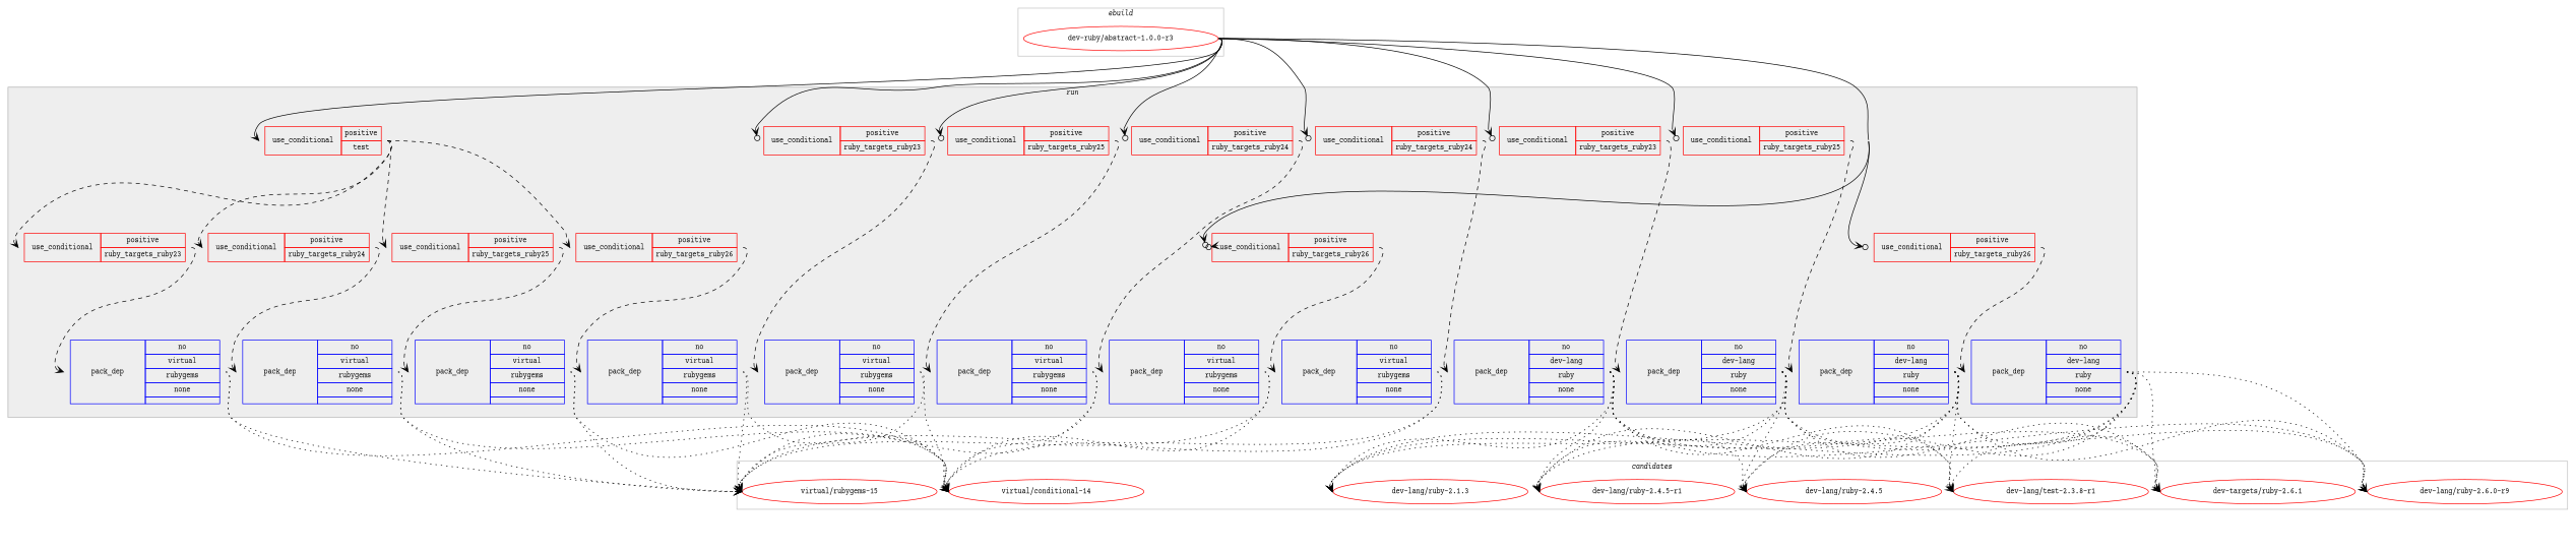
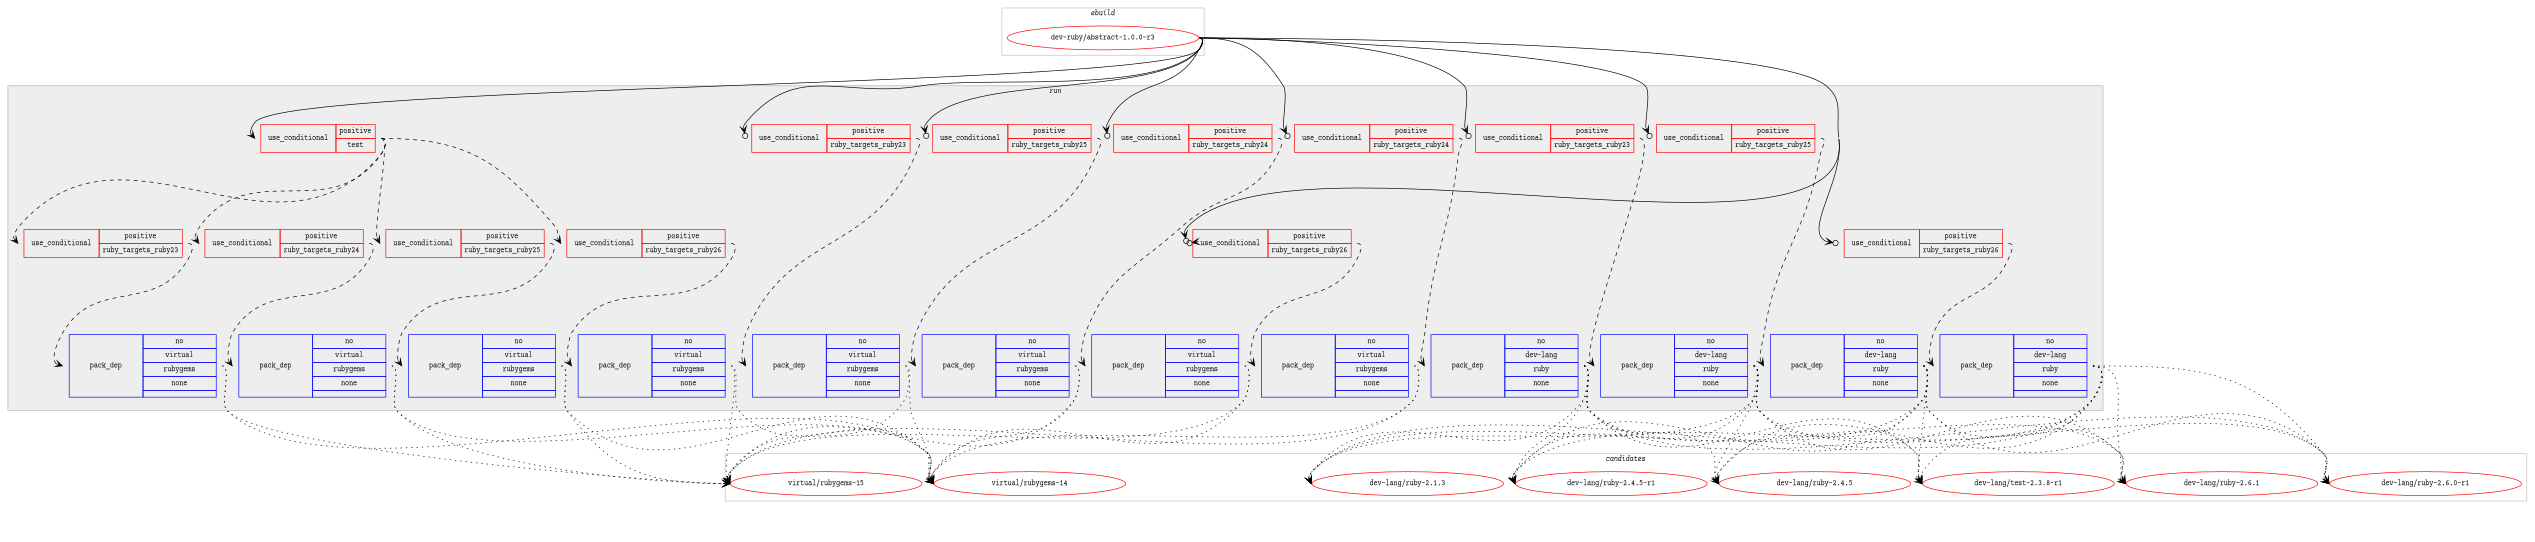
  digraph {
    compound=true
    concentrate=true
    fontname="Courier Prime"
    fontsize=10
    newrank=true
    rankdir=TB
    ranksep=1.5
    node [color=red fontname="Courier Prime" fontsize=10 shape=none]
    edge [arrowhead=vee fontname="Courier Prime" headport=w style=dotted tailport=e weight=100]
    n1 [label="dev-ruby/abstract-1.0.0-r3" width=4 shape=""]
    n2 [color=blue label=<<TABLE BORDER="0" CELLBORDER="1" CELLSPACING="0" CELLPADDING="4" WIDTH="220"><TR><TD ROWSPAN="6" CELLPADDING="30">pack_dep</TD></TR><TR><TD WIDTH="110">no</TD></TR><TR><TD>virtual</TD></TR><TR><TD>rubygems</TD></TR><TR><TD>none</TD></TR><TR><TD></TD></TR></TABLE>>]
    n3 [label=<<TABLE BORDER="0" CELLBORDER="1" CELLSPACING="0" CELLPADDING="4"><TR><TD ROWSPAN="3" CELLPADDING="10">use_conditional</TD></TR><TR><TD>positive</TD></TR><TR><TD>ruby_targets_ruby23</TD></TR></TABLE>>]
    n4 [color=blue label=<<TABLE BORDER="0" CELLBORDER="1" CELLSPACING="0" CELLPADDING="4" WIDTH="220"><TR><TD ROWSPAN="6" CELLPADDING="30">pack_dep</TD></TR><TR><TD WIDTH="110">no</TD></TR><TR><TD>virtual</TD></TR><TR><TD>rubygems</TD></TR><TR><TD>none</TD></TR><TR><TD></TD></TR></TABLE>>]
    n5 [label=<<TABLE BORDER="0" CELLBORDER="1" CELLSPACING="0" CELLPADDING="4"><TR><TD ROWSPAN="3" CELLPADDING="10">use_conditional</TD></TR><TR><TD>positive</TD></TR><TR><TD>ruby_targets_ruby24</TD></TR></TABLE>>]
    n6 [color=blue label=<<TABLE BORDER="0" CELLBORDER="1" CELLSPACING="0" CELLPADDING="4" WIDTH="220"><TR><TD ROWSPAN="6" CELLPADDING="30">pack_dep</TD></TR><TR><TD WIDTH="110">no</TD></TR><TR><TD>virtual</TD></TR><TR><TD>rubygems</TD></TR><TR><TD>none</TD></TR><TR><TD></TD></TR></TABLE>>]
    n7 [label=<<TABLE BORDER="0" CELLBORDER="1" CELLSPACING="0" CELLPADDING="4"><TR><TD ROWSPAN="3" CELLPADDING="10">use_conditional</TD></TR><TR><TD>positive</TD></TR><TR><TD>ruby_targets_ruby25</TD></TR></TABLE>>]
    n8 [color=blue label=<<TABLE BORDER="0" CELLBORDER="1" CELLSPACING="0" CELLPADDING="4" WIDTH="220"><TR><TD ROWSPAN="6" CELLPADDING="30">pack_dep</TD></TR><TR><TD WIDTH="110">no</TD></TR><TR><TD>virtual</TD></TR><TR><TD>rubygems</TD></TR><TR><TD>none</TD></TR><TR><TD></TD></TR></TABLE>>]
    n9 [label=<<TABLE BORDER="0" CELLBORDER="1" CELLSPACING="0" CELLPADDING="4"><TR><TD ROWSPAN="3" CELLPADDING="10">use_conditional</TD></TR><TR><TD>positive</TD></TR><TR><TD>ruby_targets_ruby26</TD></TR></TABLE>>]
    n10 [label=<<TABLE BORDER="0" CELLBORDER="1" CELLSPACING="0" CELLPADDING="4"><TR><TD ROWSPAN="3" CELLPADDING="10">use_conditional</TD></TR><TR><TD>positive</TD></TR><TR><TD>test</TD></TR></TABLE>>]
    n11 [color=blue label=<<TABLE BORDER="0" CELLBORDER="1" CELLSPACING="0" CELLPADDING="4" WIDTH="220"><TR><TD ROWSPAN="6" CELLPADDING="30">pack_dep</TD></TR><TR><TD WIDTH="110">no</TD></TR><TR><TD>dev-lang</TD></TR><TR><TD>ruby</TD></TR><TR><TD>none</TD></TR><TR><TD></TD></TR></TABLE>>]
    n12 [label=<<TABLE BORDER="0" CELLBORDER="1" CELLSPACING="0" CELLPADDING="4"><TR><TD ROWSPAN="3" CELLPADDING="10">use_conditional</TD></TR><TR><TD>positive</TD></TR><TR><TD>ruby_targets_ruby23</TD></TR></TABLE>>]
    n13 [color=blue label=<<TABLE BORDER="0" CELLBORDER="1" CELLSPACING="0" CELLPADDING="4" WIDTH="220"><TR><TD ROWSPAN="6" CELLPADDING="30">pack_dep</TD></TR><TR><TD WIDTH="110">no</TD></TR><TR><TD>virtual</TD></TR><TR><TD>rubygems</TD></TR><TR><TD>none</TD></TR><TR><TD></TD></TR></TABLE>>]
    n14 [label=<<TABLE BORDER="0" CELLBORDER="1" CELLSPACING="0" CELLPADDING="4"><TR><TD ROWSPAN="3" CELLPADDING="10">use_conditional</TD></TR><TR><TD>positive</TD></TR><TR><TD>ruby_targets_ruby23</TD></TR></TABLE>>]
    n15 [color=blue label=<<TABLE BORDER="0" CELLBORDER="1" CELLSPACING="0" CELLPADDING="4" WIDTH="220"><TR><TD ROWSPAN="6" CELLPADDING="30">pack_dep</TD></TR><TR><TD WIDTH="110">no</TD></TR><TR><TD>dev-lang</TD></TR><TR><TD>ruby</TD></TR><TR><TD>none</TD></TR><TR><TD></TD></TR></TABLE>>]
    n16 [label=<<TABLE BORDER="0" CELLBORDER="1" CELLSPACING="0" CELLPADDING="4"><TR><TD ROWSPAN="3" CELLPADDING="10">use_conditional</TD></TR><TR><TD>positive</TD></TR><TR><TD>ruby_targets_ruby24</TD></TR></TABLE>>]
    n17 [color=blue label=<<TABLE BORDER="0" CELLBORDER="1" CELLSPACING="0" CELLPADDING="4" WIDTH="220"><TR><TD ROWSPAN="6" CELLPADDING="30">pack_dep</TD></TR><TR><TD WIDTH="110">no</TD></TR><TR><TD>virtual</TD></TR><TR><TD>rubygems</TD></TR><TR><TD>none</TD></TR><TR><TD></TD></TR></TABLE>>]
    n18 [label=<<TABLE BORDER="0" CELLBORDER="1" CELLSPACING="0" CELLPADDING="4"><TR><TD ROWSPAN="3" CELLPADDING="10">use_conditional</TD></TR><TR><TD>positive</TD></TR><TR><TD>ruby_targets_ruby24</TD></TR></TABLE>>]
    n19 [color=blue label=<<TABLE BORDER="0" CELLBORDER="1" CELLSPACING="0" CELLPADDING="4" WIDTH="220"><TR><TD ROWSPAN="6" CELLPADDING="30">pack_dep</TD></TR><TR><TD WIDTH="110">no</TD></TR><TR><TD>dev-lang</TD></TR><TR><TD>ruby</TD></TR><TR><TD>none</TD></TR><TR><TD></TD></TR></TABLE>>]
    n20 [label=<<TABLE BORDER="0" CELLBORDER="1" CELLSPACING="0" CELLPADDING="4"><TR><TD ROWSPAN="3" CELLPADDING="10">use_conditional</TD></TR><TR><TD>positive</TD></TR><TR><TD>ruby_targets_ruby25</TD></TR></TABLE>>]
    n21 [color=blue label=<<TABLE BORDER="0" CELLBORDER="1" CELLSPACING="0" CELLPADDING="4" WIDTH="220"><TR><TD ROWSPAN="6" CELLPADDING="30">pack_dep</TD></TR><TR><TD WIDTH="110">no</TD></TR><TR><TD>virtual</TD></TR><TR><TD>rubygems</TD></TR><TR><TD>none</TD></TR><TR><TD></TD></TR></TABLE>>]
    n22 [label=<<TABLE BORDER="0" CELLBORDER="1" CELLSPACING="0" CELLPADDING="4"><TR><TD ROWSPAN="3" CELLPADDING="10">use_conditional</TD></TR><TR><TD>positive</TD></TR><TR><TD>ruby_targets_ruby25</TD></TR></TABLE>>]
    n23 [color=blue label=<<TABLE BORDER="0" CELLBORDER="1" CELLSPACING="0" CELLPADDING="4" WIDTH="220"><TR><TD ROWSPAN="6" CELLPADDING="30">pack_dep</TD></TR><TR><TD WIDTH="110">no</TD></TR><TR><TD>dev-lang</TD></TR><TR><TD>ruby</TD></TR><TR><TD>none</TD></TR><TR><TD></TD></TR></TABLE>>]
    n24 [label=<<TABLE BORDER="0" CELLBORDER="1" CELLSPACING="0" CELLPADDING="4"><TR><TD ROWSPAN="3" CELLPADDING="10">use_conditional</TD></TR><TR><TD>positive</TD></TR><TR><TD>ruby_targets_ruby26</TD></TR></TABLE>>]
    n25 [color=blue label=<<TABLE BORDER="0" CELLBORDER="1" CELLSPACING="0" CELLPADDING="4" WIDTH="220"><TR><TD ROWSPAN="6" CELLPADDING="30">pack_dep</TD></TR><TR><TD WIDTH="110">no</TD></TR><TR><TD>virtual</TD></TR><TR><TD>rubygems</TD></TR><TR><TD>none</TD></TR><TR><TD></TD></TR></TABLE>>]
    n26 [label=<<TABLE BORDER="0" CELLBORDER="1" CELLSPACING="0" CELLPADDING="4"><TR><TD ROWSPAN="3" CELLPADDING="10">use_conditional</TD></TR><TR><TD>positive</TD></TR><TR><TD>ruby_targets_ruby26</TD></TR></TABLE>>]
-   n27 [label="virtual/conditional-14" width=4 shape=""]
+   n27 [label="virtual/rubygems-14" width=4 shape=""]
    n28 [label="virtual/rubygems-15" width=4 shape=""]
    n29 [label="dev-lang/test-2.3.8-r1" width=4 shape=""]
    n30 [label="dev-lang/ruby-2.4.5" width=4 shape=""]
    n31 [label="dev-lang/ruby-2.4.5-r1" width=4 shape=""]
    n32 [label="dev-lang/ruby-2.1.3" width=4 shape=""]
-   n33 [label="dev-lang/ruby-2.6.0-r9" width=4 shape=""]
-   n34 [label="dev-targets/ruby-2.6.1" width=4 shape=""]
+   n33 [label="dev-lang/ruby-2.6.0-r1" width=4 shape=""]
+   n34 [label="dev-lang/ruby-2.6.1" width=4 shape=""]
    subgraph cluster_1 {
      color=gray
      label=<<i>ebuild</i>>
      rank=same
      n1
    }
    subgraph cluster_2 {
      color=gray
      label=<<i>dependencies</i>>
      subgraph cluster_3 {
        color=gray
        fillcolor="#eeeeee"
        label=<<i>compile</i>>
        style=filled
        subgraph sub_4 {
          color=gray
          fillcolor="#eeeeee"
          label=<<i>compile</i>>
          style=filled
          n10
          subgraph sub_5 {
            color=gray
            fillcolor="#eeeeee"
            label=<<i>compile</i>>
            style=filled
            n3
            subgraph sub_6 {
              color=gray
              fillcolor="#eeeeee"
              label=<<i>compile</i>>
              style=filled
              n2
            }
          }
          subgraph sub_7 {
            color=gray
            fillcolor="#eeeeee"
            label=<<i>compile</i>>
            style=filled
            n5
            subgraph sub_8 {
              color=gray
              fillcolor="#eeeeee"
              label=<<i>compile</i>>
              style=filled
              n4
            }
          }
          subgraph sub_9 {
            color=gray
            fillcolor="#eeeeee"
            label=<<i>compile</i>>
            style=filled
            n7
            subgraph sub_10 {
              color=gray
              fillcolor="#eeeeee"
              label=<<i>compile</i>>
              style=filled
              n6
            }
          }
          subgraph sub_11 {
            color=gray
            fillcolor="#eeeeee"
            label=<<i>compile</i>>
            style=filled
            n9
            subgraph sub_12 {
              color=gray
              fillcolor="#eeeeee"
              label=<<i>compile</i>>
              style=filled
              n8
            }
          }
        }
      }
      subgraph cluster_13 {
        color=gray
        fillcolor="#eeeeee"
        label=<<i>compile and run</i>>
        style=filled
        subgraph sub_14 {
          color=gray
          fillcolor="#eeeeee"
          label=<<i>compile and run</i>>
          style=filled
          n12
          subgraph sub_15 {
            color=gray
            fillcolor="#eeeeee"
            label=<<i>compile and run</i>>
            style=filled
            n11
          }
        }
        subgraph sub_16 {
          color=gray
          fillcolor="#eeeeee"
          label=<<i>compile and run</i>>
          style=filled
          n14
          subgraph sub_17 {
            color=gray
            fillcolor="#eeeeee"
            label=<<i>compile and run</i>>
            style=filled
            n13
          }
        }
        subgraph sub_18 {
          color=gray
          fillcolor="#eeeeee"
          label=<<i>compile and run</i>>
          style=filled
          n16
          subgraph sub_19 {
            color=gray
            fillcolor="#eeeeee"
            label=<<i>compile and run</i>>
            style=filled
            n15
          }
        }
        subgraph sub_20 {
          color=gray
          fillcolor="#eeeeee"
          label=<<i>compile and run</i>>
          style=filled
          n18
          subgraph sub_21 {
            color=gray
            fillcolor="#eeeeee"
            label=<<i>compile and run</i>>
            style=filled
            n17
          }
        }
        subgraph sub_22 {
          color=gray
          fillcolor="#eeeeee"
          label=<<i>compile and run</i>>
          style=filled
          n20
          subgraph sub_23 {
            color=gray
            fillcolor="#eeeeee"
            label=<<i>compile and run</i>>
            style=filled
            n19
          }
        }
        subgraph sub_24 {
          color=gray
          fillcolor="#eeeeee"
          label=<<i>compile and run</i>>
          style=filled
          n22
          subgraph sub_25 {
            color=gray
            fillcolor="#eeeeee"
            label=<<i>compile and run</i>>
            style=filled
            n21
          }
        }
        subgraph sub_26 {
          color=gray
          fillcolor="#eeeeee"
          label=<<i>compile and run</i>>
          style=filled
          n24
          subgraph sub_27 {
            color=gray
            fillcolor="#eeeeee"
            label=<<i>compile and run</i>>
            style=filled
            n23
          }
        }
        subgraph sub_28 {
          color=gray
          fillcolor="#eeeeee"
          label=<<i>compile and run</i>>
          style=filled
          n26
          subgraph sub_29 {
            color=gray
            fillcolor="#eeeeee"
            label=<<i>compile and run</i>>
            style=filled
            n25
          }
        }
      }
      subgraph cluster_30 {
        color=gray
        fillcolor="#eeeeee"
        label=<<i>run</i>>
        style=filled
      }
    }
    subgraph cluster_31 {
      color=gray
      label=<<i>candidates</i>>
      rank=same
      subgraph sub_32 {
        color=black
        label=<<i>candidates</i>>
        nodesep=1
        rank=same
        n27
        n28
      }
      subgraph sub_33 {
        color=black
        label=<<i>candidates</i>>
        nodesep=1
        rank=same
        n27
        n28
      }
      subgraph sub_34 {
        color=black
        label=<<i>candidates</i>>
        nodesep=1
        rank=same
        n27
        n28
      }
      subgraph sub_35 {
        color=black
        label=<<i>candidates</i>>
        nodesep=1
        rank=same
        n27
        n28
      }
      subgraph sub_36 {
        color=black
        label=<<i>candidates</i>>
        nodesep=1
        rank=same
        n29
        n30
        n31
        n32
        n33
        n34
      }
      subgraph sub_37 {
        color=black
        label=<<i>candidates</i>>
        nodesep=1
        rank=same
        n27
        n28
      }
      subgraph sub_38 {
        color=black
        label=<<i>candidates</i>>
        nodesep=1
        rank=same
        n29
        n30
        n31
        n32
        n33
        n34
      }
      subgraph sub_39 {
        color=black
        label=<<i>candidates</i>>
        nodesep=1
        rank=same
        n27
        n28
      }
      subgraph sub_40 {
        color=black
        label=<<i>candidates</i>>
        nodesep=1
        rank=same
        n29
        n30
        n31
        n32
        n33
        n34
      }
      subgraph sub_41 {
        color=black
        label=<<i>candidates</i>>
        nodesep=1
        rank=same
        n27
        n28
      }
      subgraph sub_42 {
        color=black
        label=<<i>candidates</i>>
        nodesep=1
        rank=same
        n27
        n28
      }
      subgraph sub_43 {
        color=black
        label=<<i>candidates</i>>
        nodesep=1
        rank=same
        n29
        n30
        n31
        n32
        n33
        n34
      }
    }
    n1 -> n10 [style=solid weight=20]
    n1 -> n12 [arrowhead=odotvee style=solid weight=20]
    n1 -> n14 [arrowhead=odotvee style=solid weight=20]
    n1 -> n16 [arrowhead=odotvee style=solid weight=20]
    n1 -> n18 [arrowhead=odotvee style=solid weight=20]
    n1 -> n20 [arrowhead=odotvee style=solid weight=20]
    n1 -> n22 [arrowhead=odotvee style=solid weight=20]
    n1 -> n24 [arrowhead=odotvee style=solid weight=20]
    n1 -> n26 [arrowhead=odotvee style=solid weight=20]
    n2 -> n27
    n2 -> n28
    n3 -> n2 [style=dashed weight=20]
    n4 -> n27
    n4 -> n28
    n5 -> n4 [style=dashed weight=20]
    n6 -> n27
    n6 -> n28
    n7 -> n6 [style=dashed weight=20]
    n8 -> n27
    n8 -> n28
    n9 -> n8 [style=dashed weight=20]
    n10 -> n3 [style=dashed weight=20]
    n10 -> n5 [style=dashed weight=20]
    n10 -> n7 [style=dashed weight=20]
    n10 -> n9 [style=dashed weight=20]
    n11 -> n29
    n11 -> n30
    n11 -> n31
    n11 -> n32
    n11 -> n33
    n11 -> n34
    n12 -> n11 [style=dashed weight=20]
    n13 -> n27
    n13 -> n28
    n14 -> n13 [style=dashed weight=20]
    n15 -> n29
    n15 -> n30
    n15 -> n31
    n15 -> n32
    n15 -> n33
    n15 -> n34
    n16 -> n15 [style=dashed weight=20]
    n17 -> n27
    n17 -> n28
    n18 -> n17 [style=dashed weight=20]
    n19 -> n29
    n19 -> n30
    n19 -> n31
    n19 -> n32
    n19 -> n33
    n19 -> n34
    n20 -> n19 [style=dashed weight=20]
    n21 -> n27
    n21 -> n28
    n22 -> n21 [style=dashed weight=20]
    n23 -> n29
    n23 -> n30
    n23 -> n31
    n23 -> n32
    n23 -> n33
    n23 -> n34
    n24 -> n23 [style=dashed weight=20]
    n25 -> n27
    n25 -> n28
    n26 -> n25 [style=dashed weight=20]
  }
